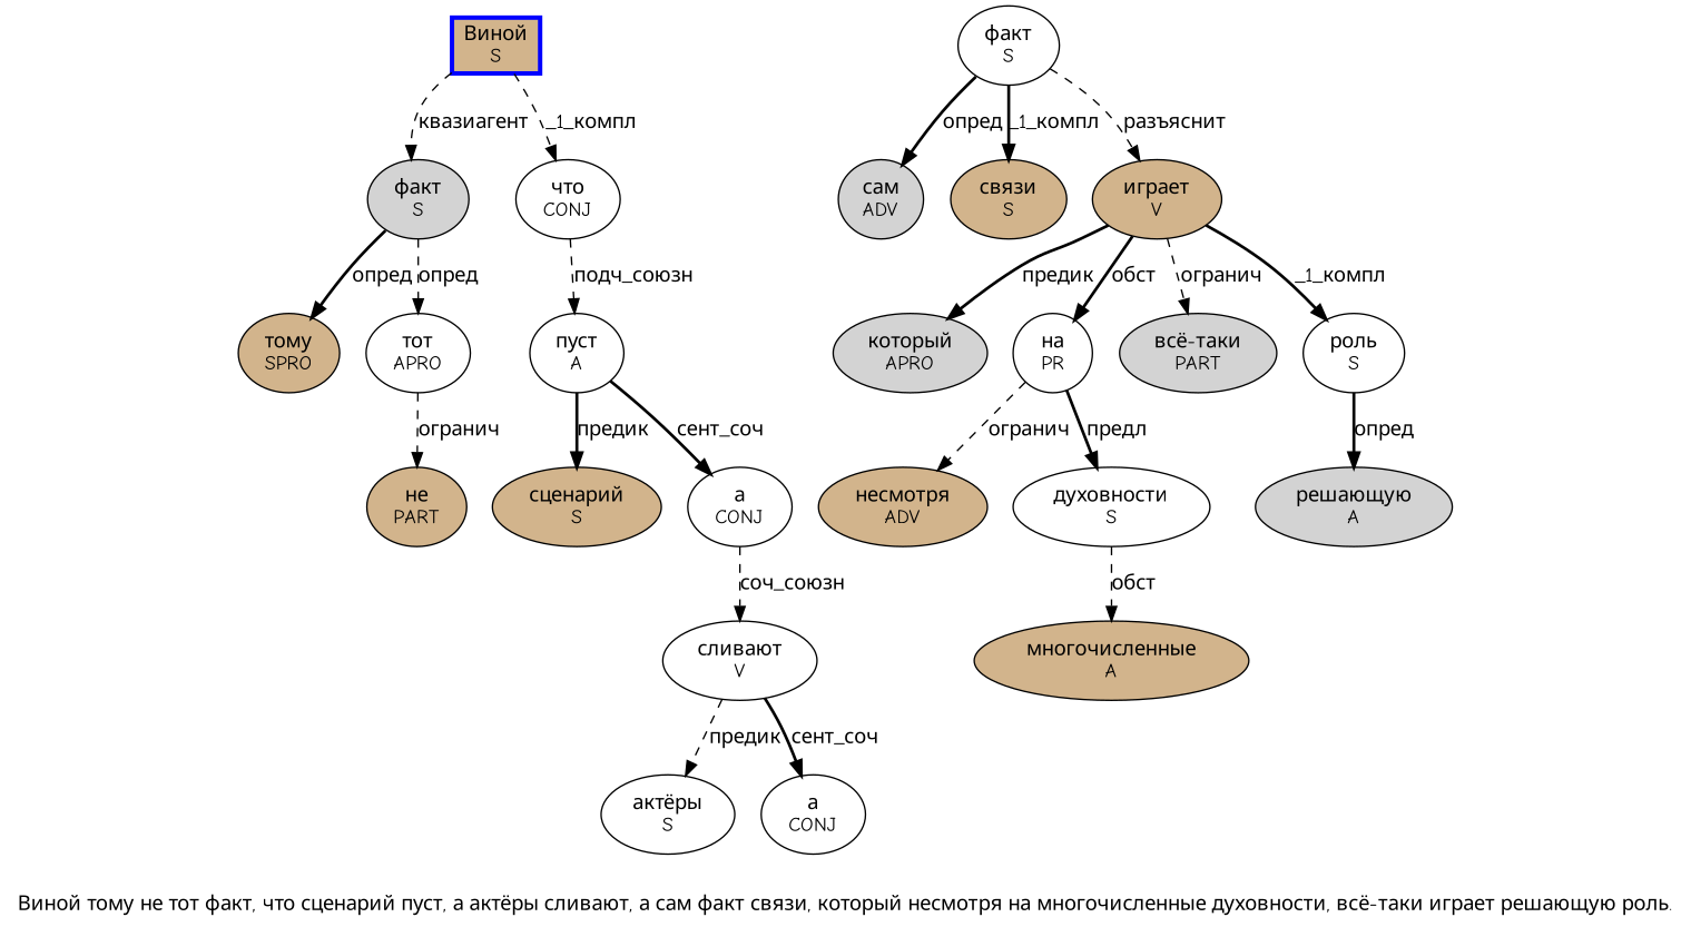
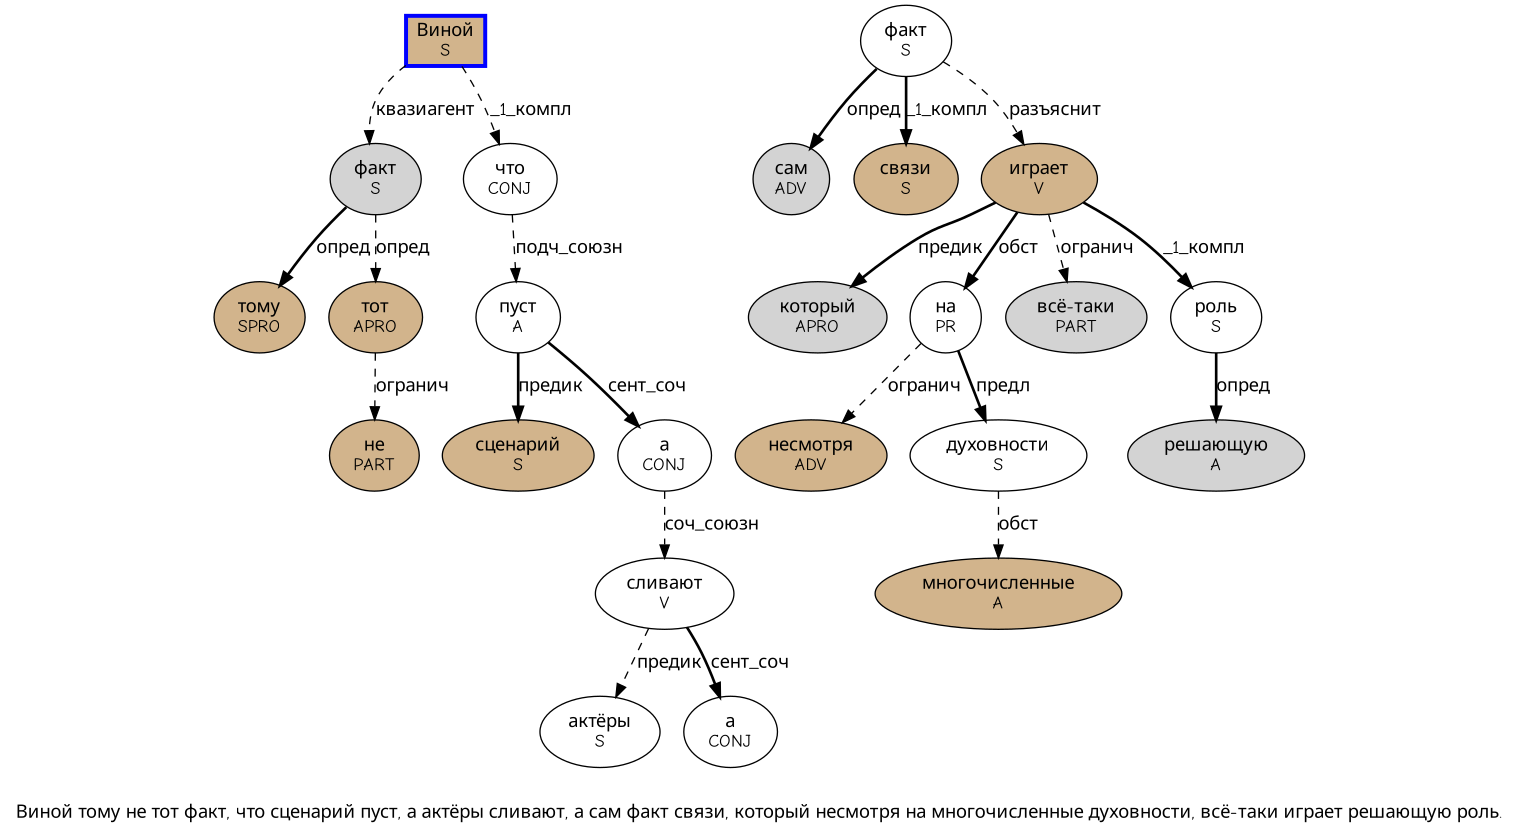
  digraph {
    fontname="Comic Neue"
    label="Виной тому не тот факт, что сценарий пуст, а актёры сливают, а сам факт связи, который несмотря на многочисленные духовности, всё-таки играет решающую роль."
    node [fillcolor=white fontname="Comic Neue" penwidth=1 shape=ellipse style=filled]
    edge [fontname="Comic Neue" style=dashed]
    n1 [color=blue fillcolor=tan label="Виной\nS" penwidth=3 shape=box]
    n2 [fillcolor=lightgrey label="факт\nS"]
    n3 [label="что\nCONJ"]
    n4 [fillcolor=tan label="тому\nSPRO"]
-   n5 [label="тот\nAPRO"]
+   n5 [fillcolor=tan label="тот\nAPRO"]
    n6 [label="пуст\nA"]
    n7 [fillcolor=tan label="не\nPART"]
    n8 [fillcolor=tan label="сценарий\nS"]
    n9 [label="а\nCONJ"]
    n10 [label="сливают\nV"]
    n11 [label="актёры\nS"]
    n12 [label="а\nCONJ"]
    n13 [fillcolor=lightgrey label="сам\nADV"]
    n14 [label="факт\nS"]
    n15 [fillcolor=tan label="связи\nS"]
    n16 [fillcolor=tan label="играет\nV"]
    n17 [fillcolor=lightgrey label="который\nAPRO"]
    n18 [label="на\nPR"]
    n19 [fillcolor=lightgrey label="всё-таки\nPART"]
    n20 [label="роль\nS"]
    n21 [fillcolor=tan label="несмотря\nADV"]
    n22 [label="духовности\nS"]
    n23 [fillcolor=tan label="многочисленные\nA"]
    n24 [fillcolor=lightgrey label="решающую\nA"]
    n1 -> n2 [label="квазиагент"]
    n1 -> n3 [label="_1_компл"]
    n2 -> n4 [label="опред" style=bold]
    n2 -> n5 [label="опред"]
    n3 -> n6 [label="подч_союзн"]
    n5 -> n7 [label="огранич"]
    n6 -> n8 [label="предик" style=bold]
    n6 -> n9 [label="сент_соч" style=bold]
    n9 -> n10 [label="соч_союзн"]
    n10 -> n11 [label="предик"]
    n10 -> n12 [label="сент_соч" style=bold]
    n14 -> n13 [label="опред" style=bold]
    n14 -> n15 [label="_1_компл" style=bold]
    n14 -> n16 [label="разъяснит"]
    n16 -> n17 [label="предик" style=bold]
    n16 -> n18 [label="обст" style=bold]
    n16 -> n19 [label="огранич"]
    n16 -> n20 [label="_1_компл" style=bold]
    n18 -> n21 [label="огранич"]
    n18 -> n22 [label="предл" style=bold]
    n20 -> n24 [label="опред" style=bold]
    n22 -> n23 [label="обст"]
  }
